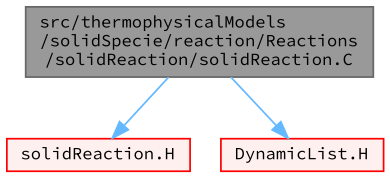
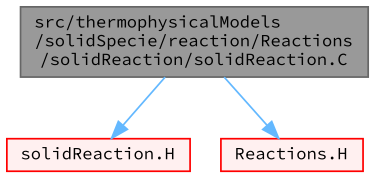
  digraph {
    fontname="Source Code Pro"
    node [color=red fillcolor="#FFF0F0" fontname="Source Code Pro" fontsize=10 shape=box style=filled]
    edge [color=steelblue1 fontname="Source Code Pro" fontsize=10 labelfontname=Helvetica labelfontsize=10 style=solid]
    n1 [color=gray40 fillcolor=grey60 fontcolor=black height=0.2 label="src/thermophysicalModels\l/solidSpecie/reaction/Reactions\l/solidReaction/solidReaction.C" width=0.4]
    n2 [height=0.2 label="solidReaction.H" width=0.4]
-   n3 [height=0.2 label="DynamicList.H" width=0.4]
+   n3 [height=0.2 label="Reactions.H" width=0.4]
    n1 -> n2
    n1 -> n3
  }
